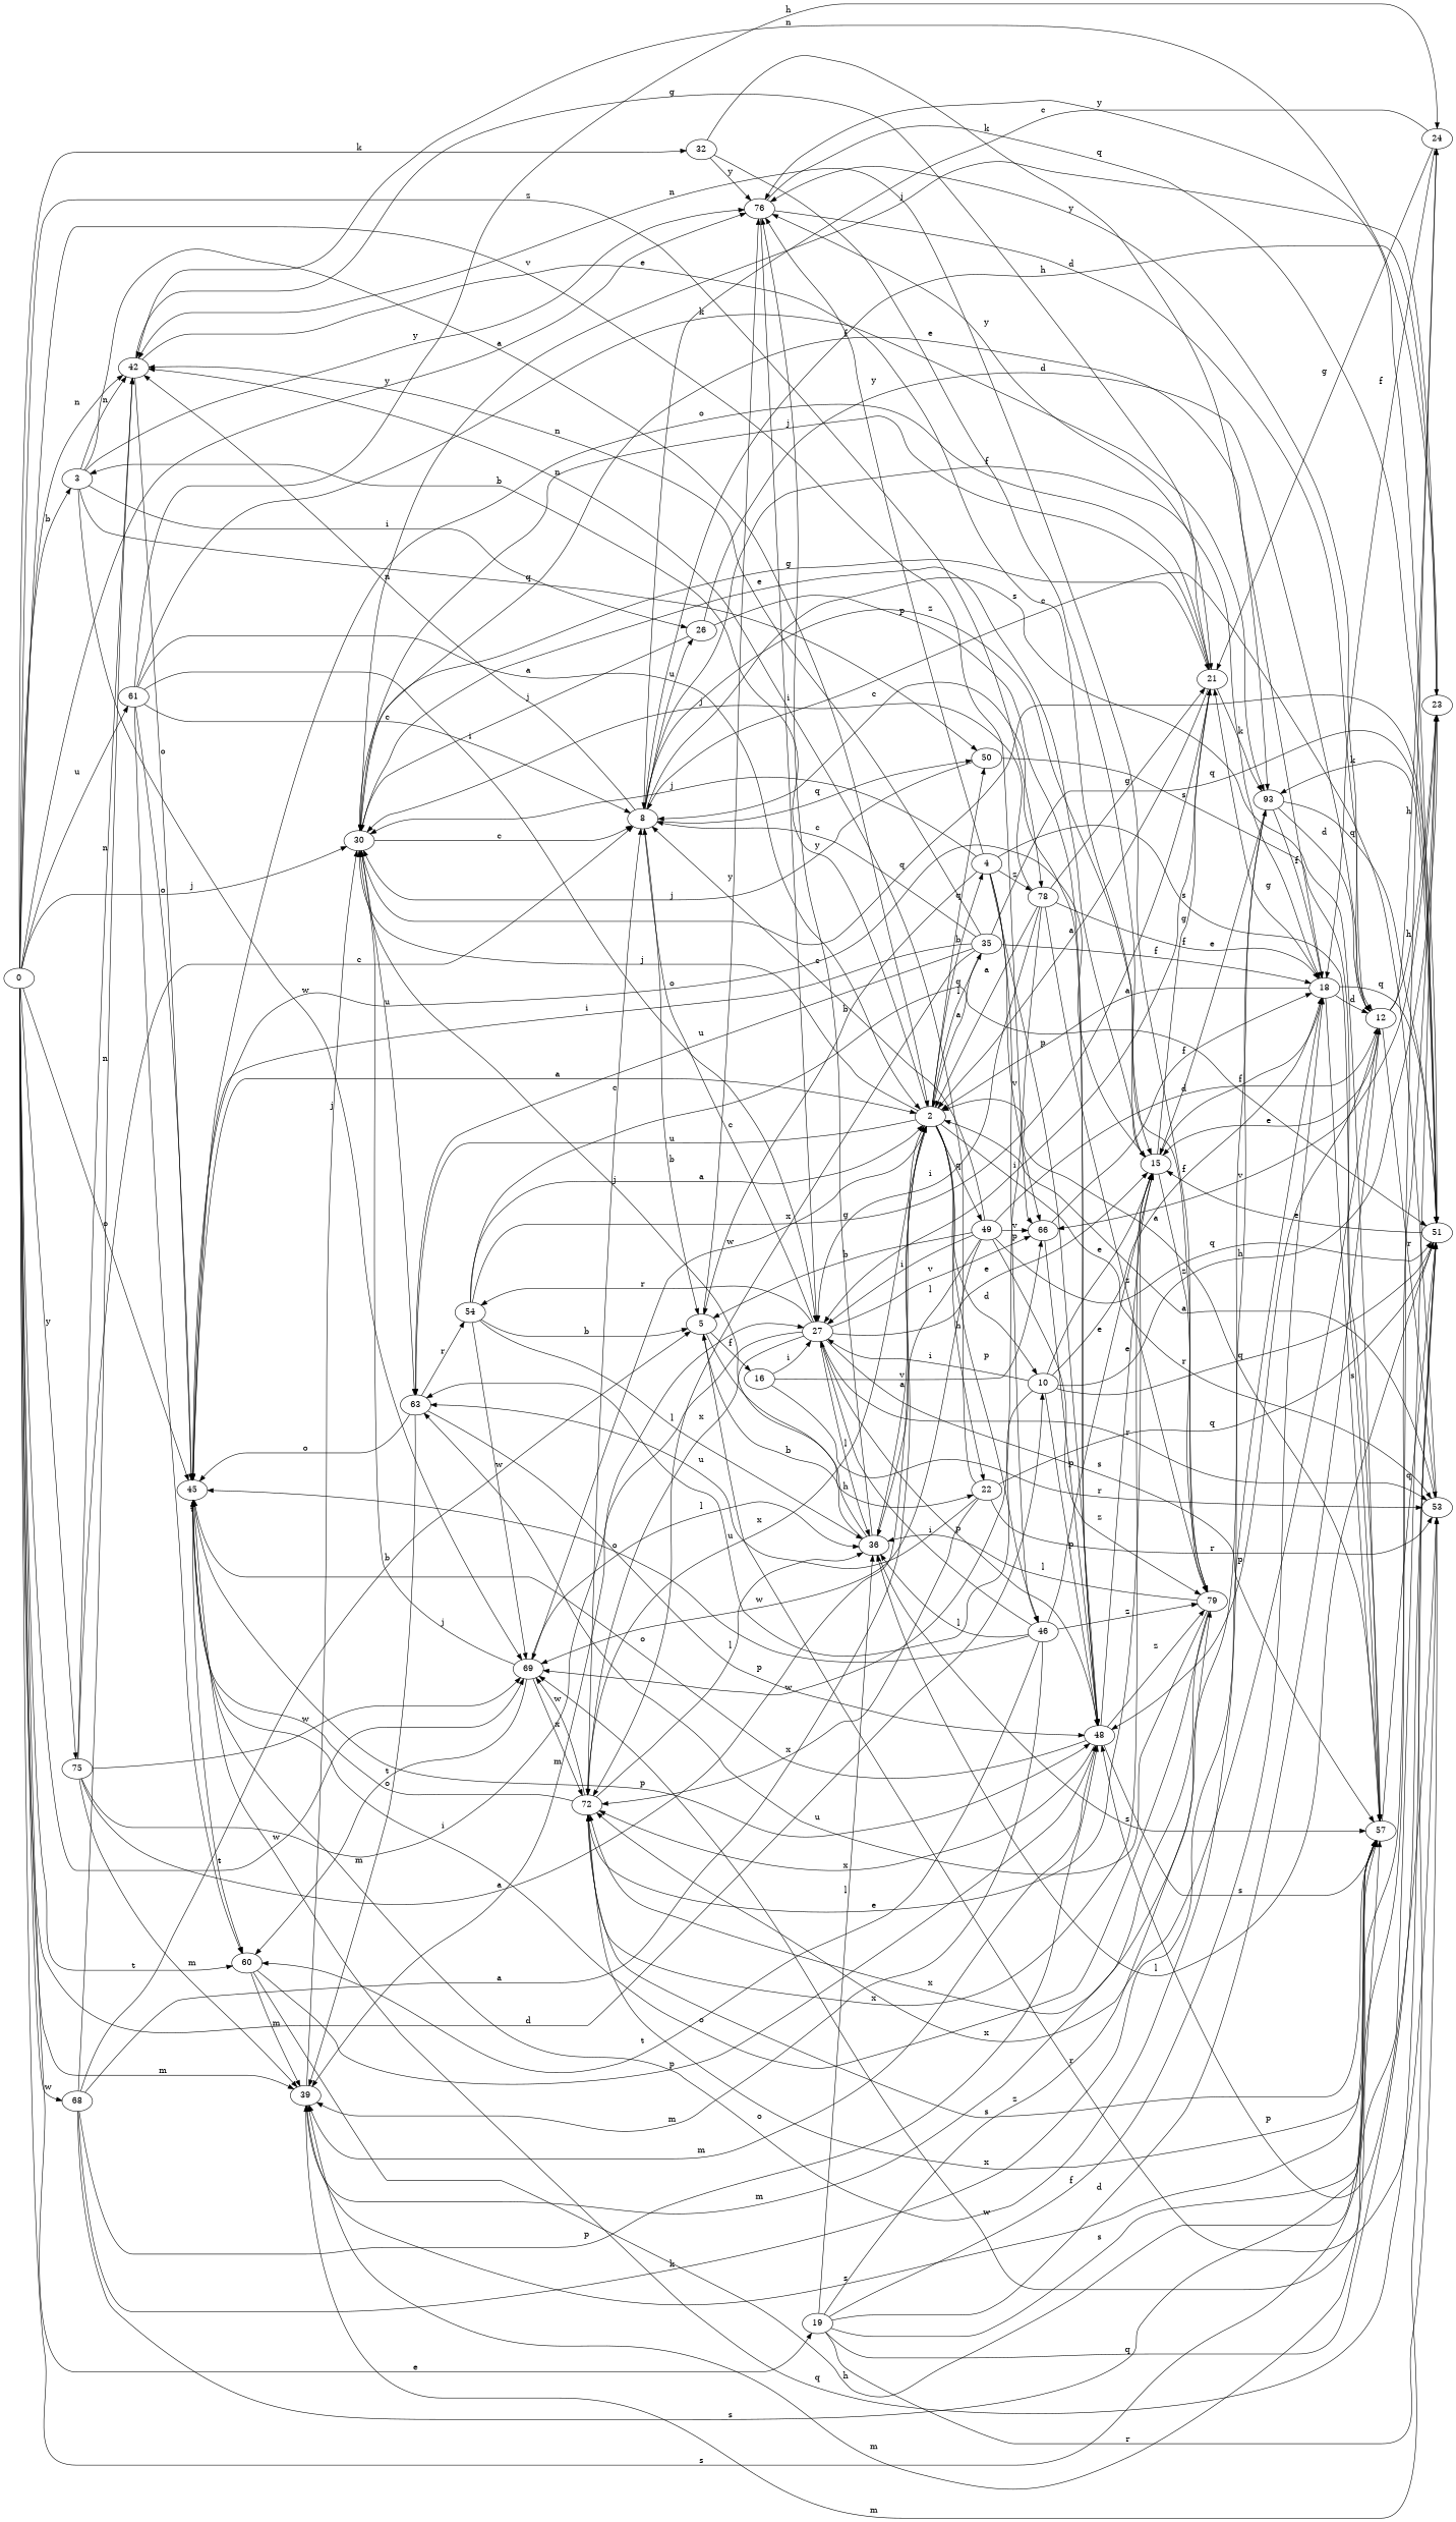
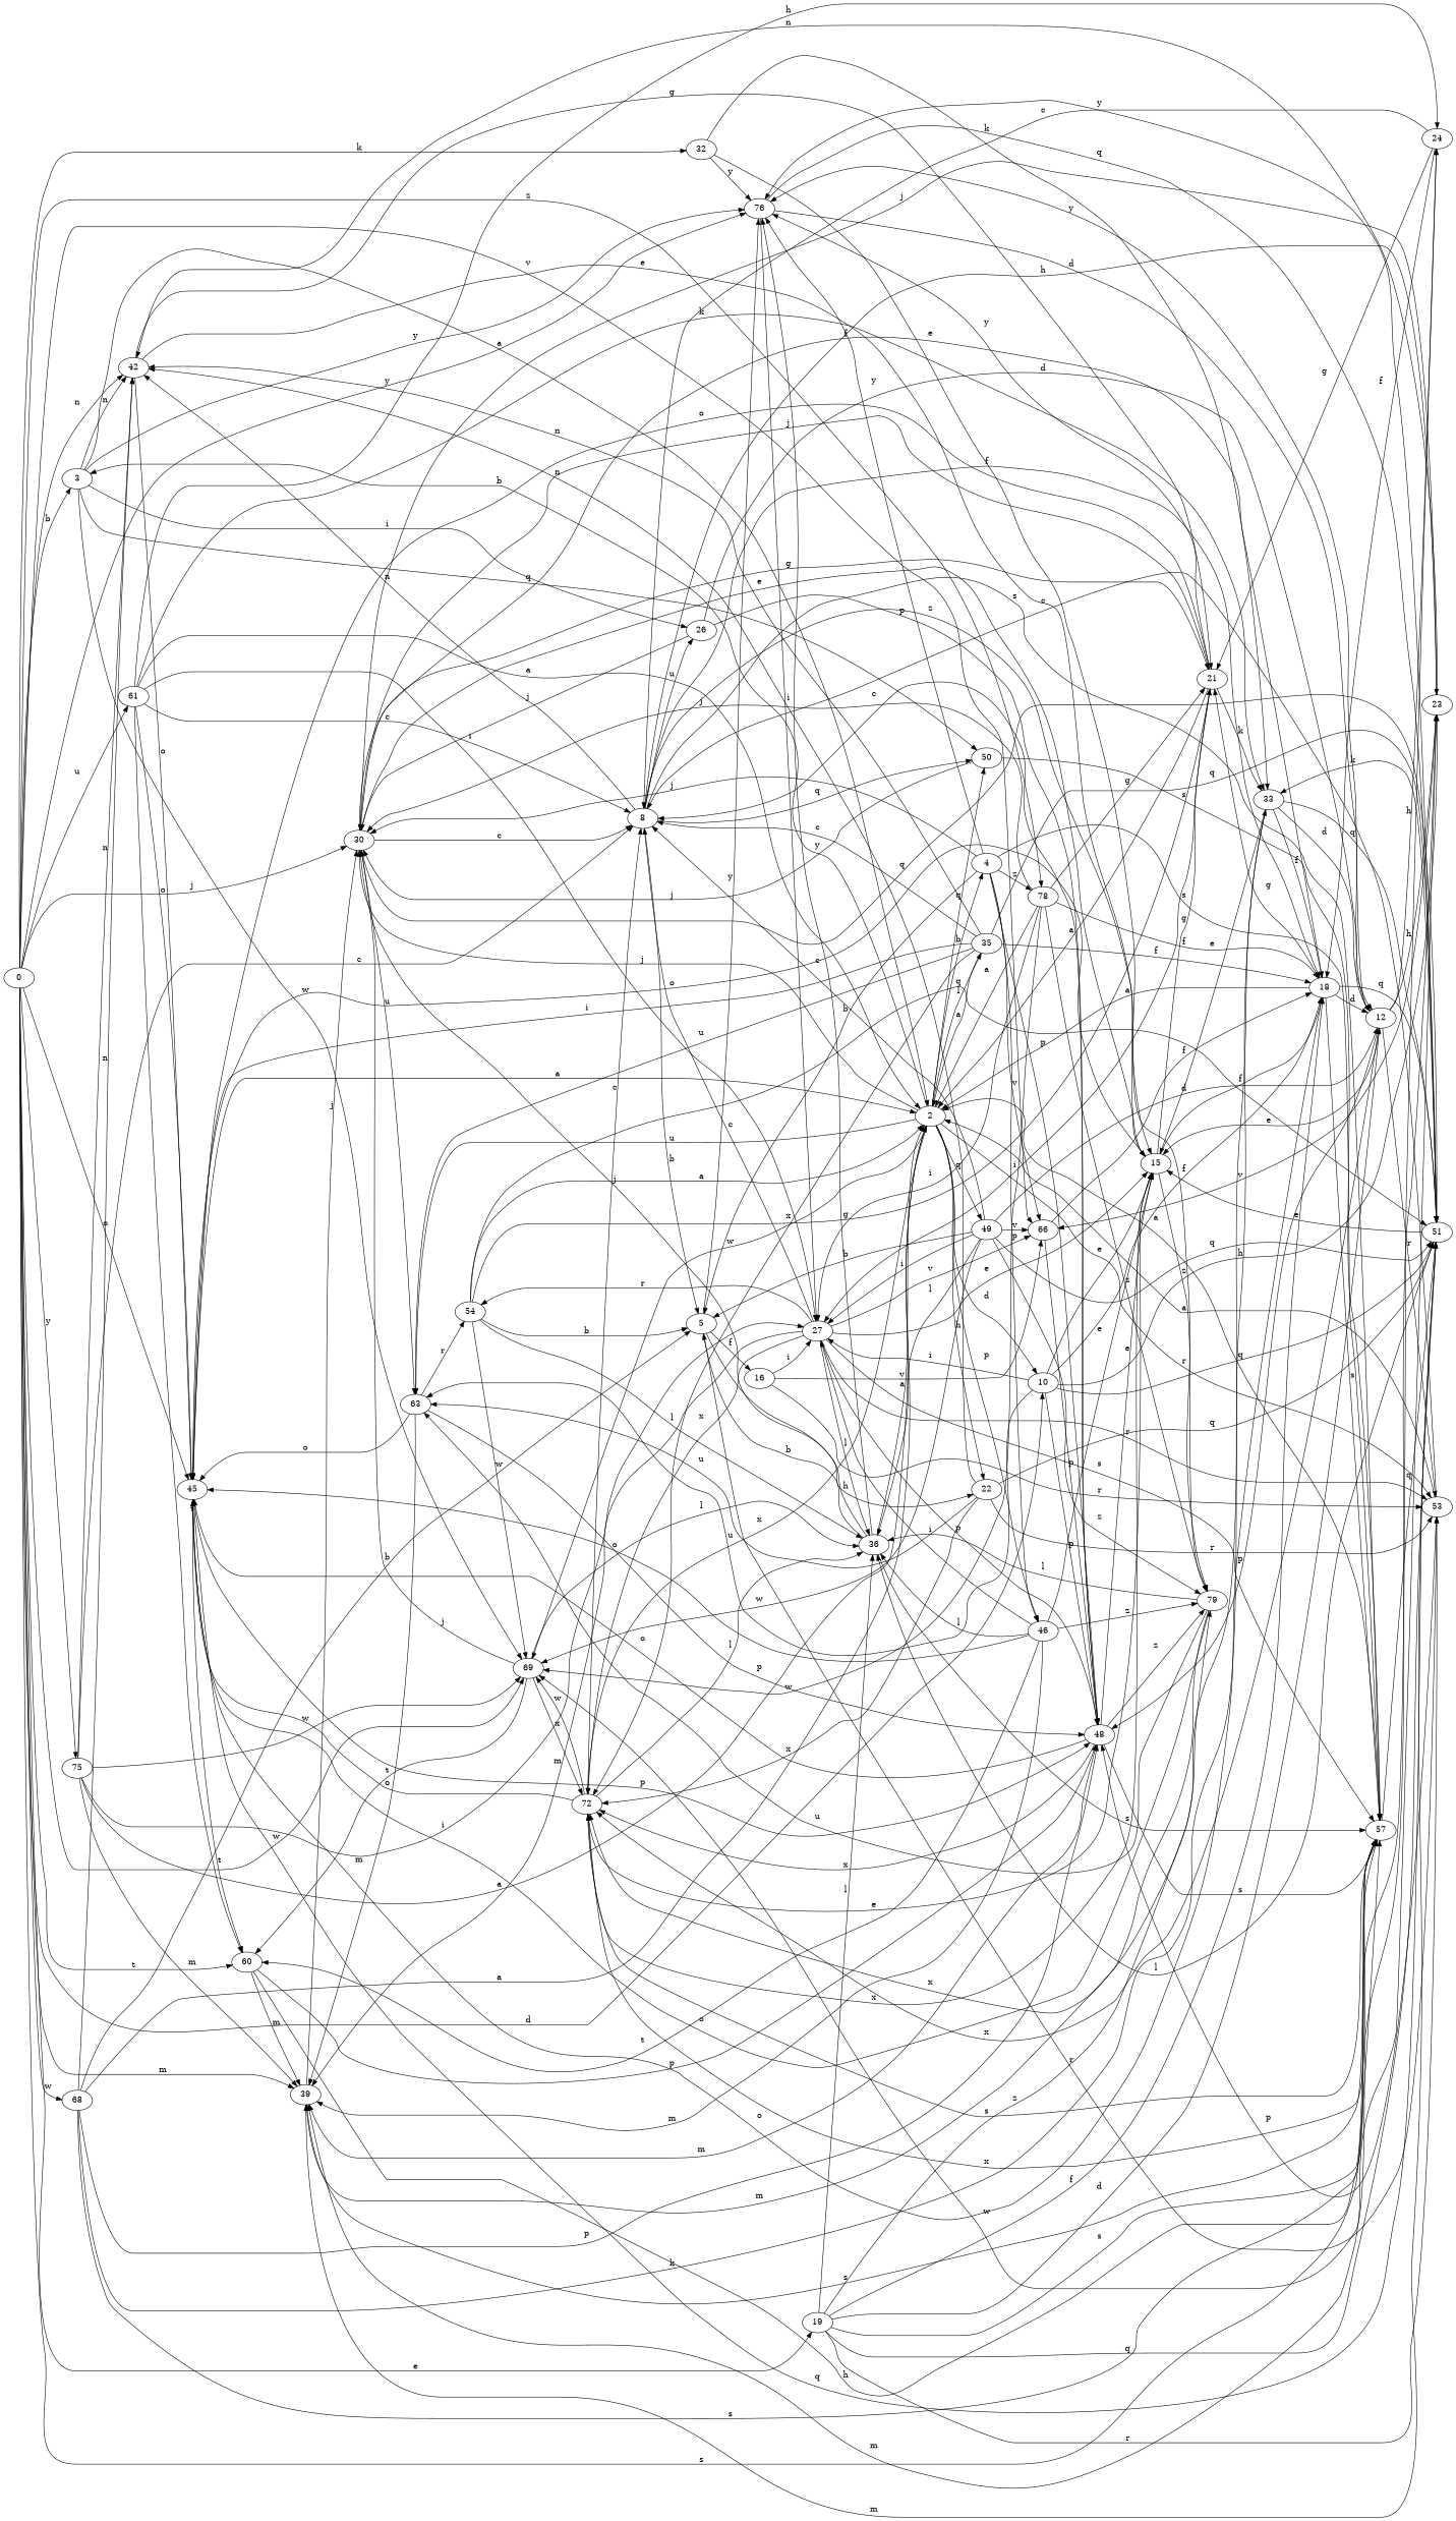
  strict digraph {
    rankdir=LR
    0
    3
    10
    n4 [label=19]
    30
    32
    39
    42
    45
    57
    60
    61
    66
    68
    69
    75
    76
    78
    2
    50
    26
    63
    48
    18
    23
    15
    27
    51
    53
    79
    12
    36
    8
    21
-   33 [label=93]
+   33
    72
    24
    5
    4
    22
    35
    46
    49
    54
    16
    0 -> 3 [label=b]
    0 -> 10 [label=d]
    0 -> n4 [label=e]
    0 -> 30 [label=j]
    0 -> 32 [label=k]
    0 -> 39 [label=m]
    0 -> 42 [label=n]
    0 -> 45 [label=o]
    0 -> 57 [label=s]
    0 -> 60 [label=t]
    0 -> 61 [label=u]
    0 -> 66 [label=v]
    0 -> 68 [label=w]
    0 -> 69 [label=w]
    0 -> 75 [label=y]
    0 -> 76 [label=y]
    0 -> 78 [label=z]
    3 -> 42 [label=n]
    3 -> 69 [label=w]
    3 -> 76 [label=y]
    3 -> 2 [label=a]
    3 -> 50 [label=q]
    3 -> 26 [label=i]
    10 -> 63 [label=u]
    10 -> 48 [label=p]
    10 -> 18 [label=f]
    10 -> 23 [label=h]
    10 -> 15 [label=e]
    10 -> 27 [label=i]
    10 -> 51 [label=q]
    n4 -> 57 [label=s]
    n4 -> 18 [label=f]
    n4 -> 51 [label=q]
    n4 -> 53 [label=r]
    n4 -> 79 [label=z]
    n4 -> 12 [label=d]
    n4 -> 36 [label=l]
    30 -> 63 [label=u]
    30 -> 18 [label=f]
    30 -> 15 [label=e]
    30 -> 51 [label=q]
    30 -> 8 [label=c]
    30 -> 21 [label=g]
    32 -> 76 [label=y]
    32 -> 15 [label=e]
    32 -> 33 [label=k]
    39 -> 30 [label=j]
    39 -> 57 [label=s]
    42 -> 45 [label=o]
    42 -> 15 [label=e]
    42 -> 21 [label=g]
    45 -> 60 [label=t]
    45 -> 2 [label=a]
    45 -> 48 [label=p]
    45 -> 51 [label=q]
    57 -> 2 [label=a]
    57 -> 51 [label=q]
    57 -> 72 [label=x]
    60 -> 39 [label=m]
    60 -> 48 [label=p]
    60 -> 24 [label=h]
    61 -> 45 [label=o]
    61 -> 60 [label=t]
    61 -> 2 [label=a]
    61 -> 27 [label=i]
    61 -> 8 [label=c]
    61 -> 33 [label=k]
    61 -> 24 [label=h]
    66 -> 48 [label=p]
    66 -> 18 [label=f]
    68 -> 42 [label=n]
    68 -> 57 [label=s]
    68 -> 2 [label=a]
    68 -> 48 [label=p]
    68 -> 33 [label=k]
    68 -> 5 [label=b]
    69 -> 30 [label=j]
    69 -> 60 [label=t]
    69 -> 36 [label=l]
    69 -> 72 [label=x]
    75 -> 39 [label=m]
    75 -> 42 [label=n]
    75 -> 69 [label=w]
    75 -> 2 [label=a]
    75 -> 27 [label=i]
    75 -> 8 [label=c]
    76 -> 27 [label=i]
    76 -> 51 [label=q]
    76 -> 12 [label=d]
    78 -> 30 [label=j]
    78 -> 69 [label=w]
    78 -> 2 [label=a]
    78 -> 18 [label=f]
    78 -> 27 [label=i]
    78 -> 79 [label=z]
    78 -> 21 [label=g]
    2 -> 3 [label=b]
    2 -> 10 [label=d]
    2 -> 30 [label=j]
    2 -> 69 [label=w]
    2 -> 50 [label=q]
    2 -> 63 [label=u]
    2 -> 53 [label=r]
    2 -> 72 [label=x]
    2 -> 4 [label=b]
    2 -> 22 [label=h]
    2 -> 35 [label=l]
    2 -> 46 [label=p]
    2 -> 49 [label=q]
    50 -> 30 [label=j]
    50 -> 57 [label=s]
    26 -> 30 [label=j]
    26 -> 48 [label=p]
    26 -> 12 [label=d]
    63 -> 39 [label=m]
    63 -> 45 [label=o]
    63 -> 48 [label=p]
    63 -> 54 [label=r]
    48 -> 39 [label=m]
    48 -> 45 [label=o]
    48 -> 57 [label=s]
    48 -> 15 [label=e]
    48 -> 79 [label=z]
    48 -> 8 [label=c]
    48 -> 72 [label=x]
    18 -> 45 [label=o]
    18 -> 57 [label=s]
    18 -> 2 [label=a]
    18 -> 51 [label=q]
    18 -> 12 [label=d]
    18 -> 21 [label=g]
    23 -> 30 [label=j]
    23 -> 39 [label=m]
    23 -> 42 [label=n]
    23 -> 66 [label=v]
    23 -> 69 [label=w]
    15 -> 45 [label=o]
    15 -> 18 [label=f]
    15 -> 79 [label=z]
    15 -> 21 [label=g]
    15 -> 72 [label=x]
    27 -> 39 [label=m]
    27 -> 57 [label=s]
    27 -> 66 [label=v]
    27 -> 48 [label=p]
    27 -> 15 [label=e]
    27 -> 53 [label=r]
    27 -> 36 [label=l]
    27 -> 8 [label=c]
    27 -> 72 [label=x]
    27 -> 54 [label=r]
    51 -> 39 [label=m]
    51 -> 76 [label=y]
    51 -> 15 [label=e]
    51 -> 36 [label=l]
    51 -> 33 [label=k]
    53 -> 2 [label=a]
    53 -> 48 [label=p]
    53 -> 8 [label=c]
    79 -> 39 [label=m]
-   79 -> 42 [label=n]
    79 -> 45 [label=o]
    79 -> 63 [label=u]
    79 -> 36 [label=l]
    12 -> 76 [label=y]
    12 -> 48 [label=p]
    12 -> 23 [label=h]
    12 -> 15 [label=e]
    12 -> 53 [label=r]
    12 -> 72 [label=x]
    12 -> 24 [label=h]
    36 -> 30 [label=j]
    36 -> 57 [label=s]
    36 -> 76 [label=y]
    36 -> 2 [label=a]
    36 -> 5 [label=b]
    8 -> 42 [label=n]
    8 -> 57 [label=s]
    8 -> 50 [label=q]
    8 -> 26 [label=u]
    8 -> 18 [label=f]
    8 -> 23 [label=h]
    8 -> 79 [label=z]
    8 -> 5 [label=b]
    21 -> 30 [label=j]
    21 -> 45 [label=o]
    21 -> 76 [label=y]
    21 -> 2 [label=a]
    21 -> 27 [label=i]
    21 -> 33 [label=k]
    33 -> 18 [label=f]
    33 -> 15 [label=e]
    33 -> 51 [label=q]
    33 -> 12 [label=d]
    33 -> 72 [label=x]
    72 -> 45 [label=o]
    72 -> 57 [label=s]
    72 -> 69 [label=w]
    72 -> 15 [label=e]
    72 -> 36 [label=l]
    72 -> 8 [label=c]
    24 -> 18 [label=f]
    24 -> 8 [label=c]
    24 -> 21 [label=g]
    5 -> 76 [label=y]
    5 -> 53 [label=r]
    5 -> 22 [label=h]
    5 -> 16 [label=f]
    4 -> 30 [label=j]
    4 -> 57 [label=s]
    4 -> 66 [label=v]
    4 -> 76 [label=y]
    4 -> 78 [label=z]
    4 -> 48 [label=p]
    4 -> 5 [label=b]
    4 -> 46 [label=p]
    22 -> 42 [label=n]
    22 -> 63 [label=u]
    22 -> 51 [label=q]
    22 -> 53 [label=r]
    22 -> 72 [label=x]
    35 -> 42 [label=n]
    35 -> 45 [label=i]
    35 -> 2 [label=a]
    35 -> 63 [label=u]
    35 -> 18 [label=f]
    35 -> 51 [label=q]
    35 -> 8 [label=c]
    35 -> 72 [label=x]
    46 -> 39 [label=m]
    46 -> 45 [label=o]
    46 -> 60 [label=t]
    46 -> 15 [label=e]
    46 -> 27 [label=i]
    46 -> 79 [label=z]
    46 -> 36 [label=l]
    49 -> 66 [label=v]
    49 -> 69 [label=w]
    49 -> 27 [label=i]
    49 -> 51 [label=q]
    49 -> 79 [label=z]
    49 -> 12 [label=d]
    49 -> 36 [label=l]
    49 -> 8 [label=c]
    49 -> 5 [label=b]
    54 -> 69 [label=w]
    54 -> 2 [label=a]
    54 -> 51 [label=q]
    54 -> 36 [label=l]
    54 -> 21 [label=g]
    54 -> 5 [label=b]
    16 -> 66 [label=v]
    16 -> 27 [label=i]
    16 -> 53 [label=r]
  }
